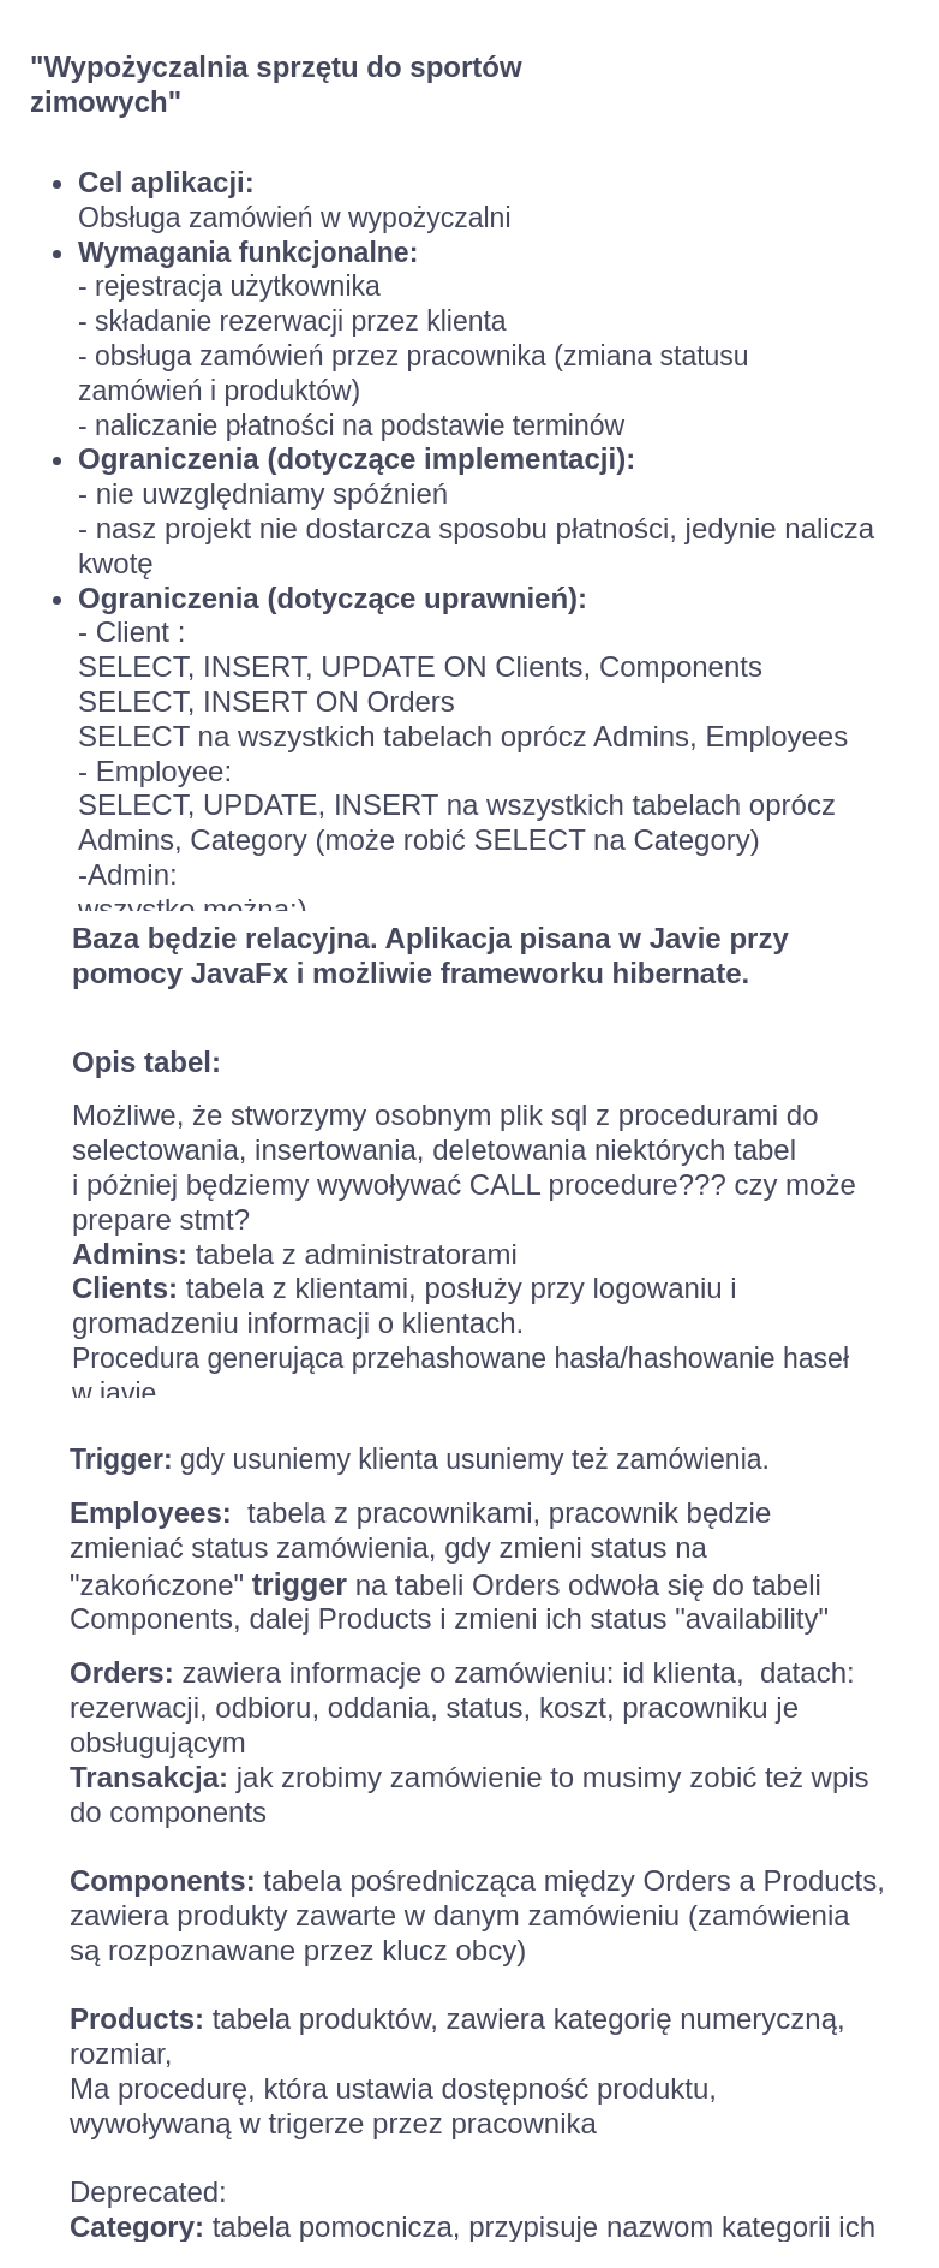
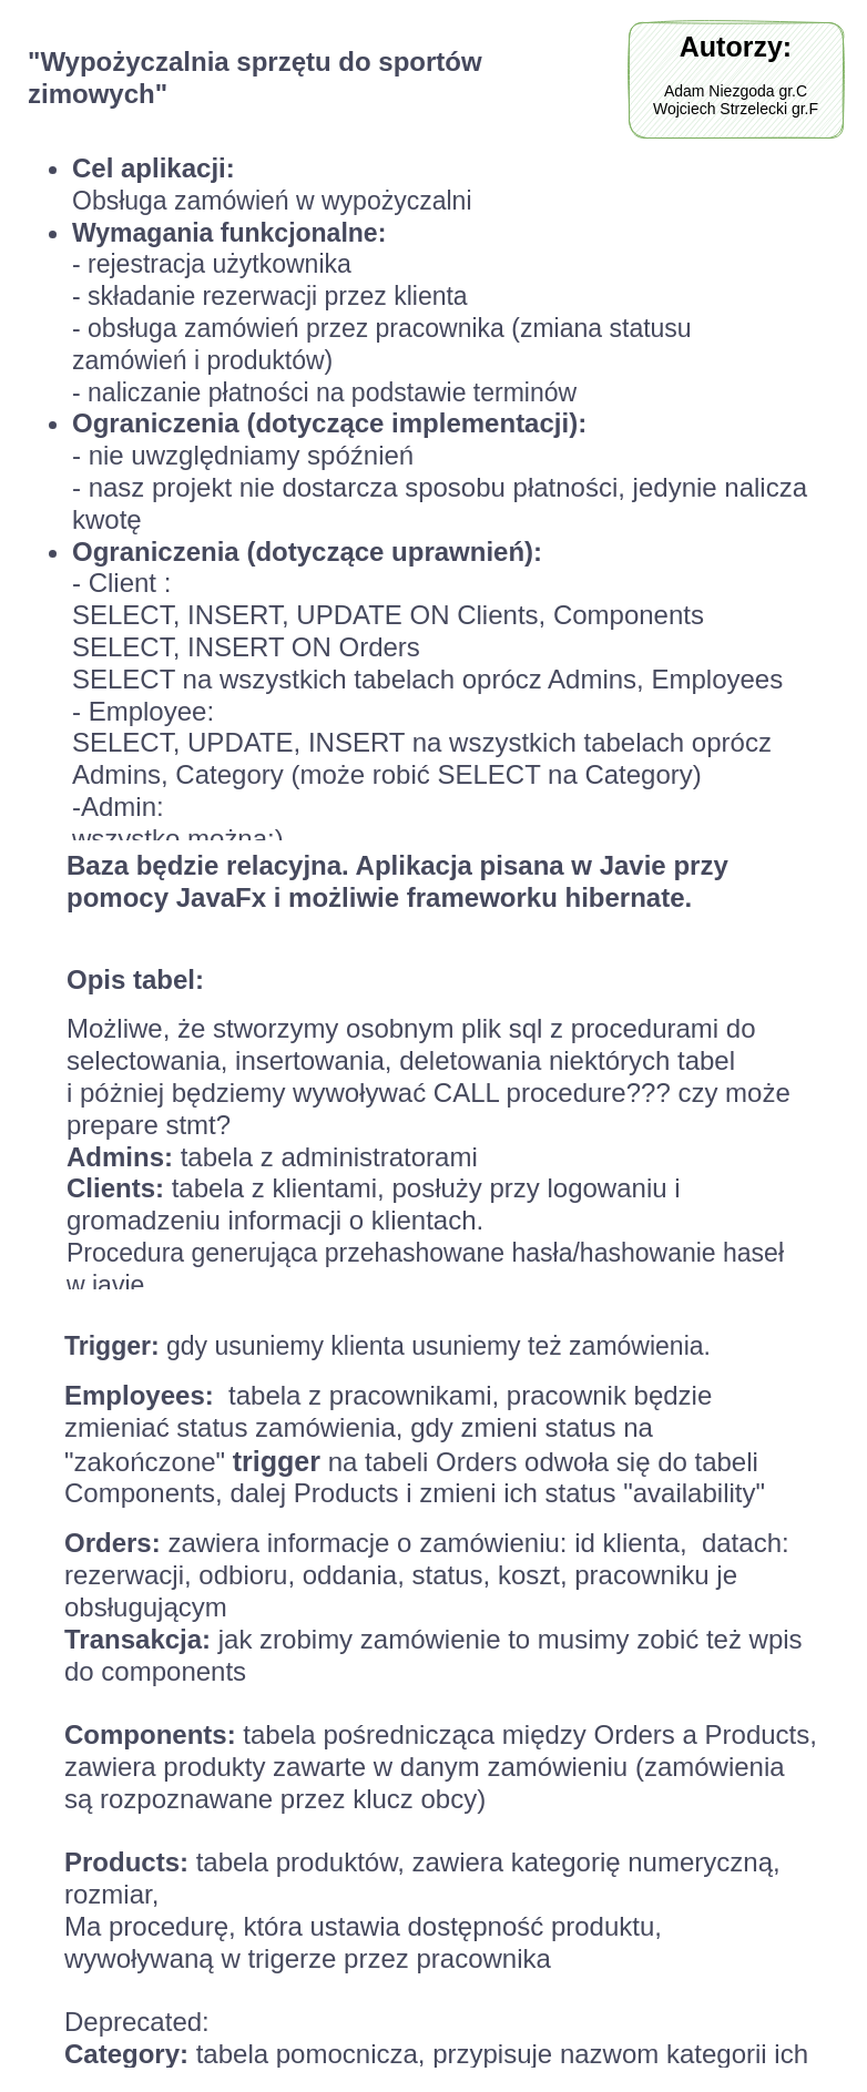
  <mxCell id="0" />
  <mxCell id="1" parent="0" />
+ <mxCell id="2" value="&lt;h1 style=&quot;font-size: 25px&quot;&gt;&lt;font style=&quot;font-size: 25px&quot;&gt;Autorzy:&lt;/font&gt;&lt;/h1&gt;&lt;div style=&quot;font-size: 14px&quot;&gt;&lt;font style=&quot;font-size: 14px&quot;&gt;Adam Niezgoda gr.C&lt;/font&gt;&lt;/div&gt;&lt;div style=&quot;font-size: 14px&quot;&gt;&lt;font style=&quot;font-size: 14px&quot;&gt;Wojciech Strzelecki gr.F&lt;/font&gt;&lt;/div&gt;" style="text;html=1;strokeColor=#82b366;fillColor=#d5e8d4;spacing=5;spacingTop=-20;whiteSpace=wrap;overflow=hidden;align=center;sketch=1;rounded=1;" parent="1" vertex="1"><mxGeometry x="567" y="20" width="193" height="104" as="geometry" /></mxCell>
  <mxCell id="3" value="&lt;h1&gt;&quot;Wypożyczalnia sprzętu do sportów zimowych&quot;&lt;/h1&gt;" style="text;html=1;strokeColor=none;fillColor=none;spacing=5;spacingTop=-20;whiteSpace=wrap;overflow=hidden;fontColor=#46495D;sketch=1;rounded=1;" parent="1" vertex="1"><mxGeometry x="20" y="35.5" width="433" height="73" as="geometry" /></mxCell>
  <mxCell id="4" value="&lt;h1&gt;&lt;ul&gt;&lt;li style=&quot;font-size: 24px&quot;&gt;Cel aplikacji:&lt;br&gt;&lt;span style=&quot;font-weight: normal&quot;&gt;&lt;font style=&quot;font-size: 23px&quot;&gt;Obsługa zamówień w wypożyczalni&lt;/font&gt;&lt;/span&gt;&lt;/li&gt;&lt;li style=&quot;font-size: 24px&quot;&gt;&lt;font style=&quot;font-size: 23px&quot;&gt;Wymagania funkcjonalne:&amp;nbsp;&lt;br&gt;&lt;span style=&quot;font-weight: 400&quot;&gt;- rejestracja użytkownika&lt;br&gt;- składanie rezerwacji przez klienta&lt;br&gt;- obsługa zamówień przez pracownika (zmiana statusu zamówień i produktów)&lt;br&gt;- naliczanie płatności na podstawie terminów&lt;/span&gt;&lt;/font&gt;&lt;/li&gt;&lt;li style=&quot;font-size: 24px&quot;&gt;Ograniczenia (dotyczące implementacji):&lt;br&gt;&lt;span style=&quot;font-weight: normal&quot;&gt;- nie uwzględniamy spóźnień&lt;br&gt;- nasz projekt nie dostarcza sposobu płatności, jedynie nalicza kwotę&lt;/span&gt;&lt;br&gt;&lt;/li&gt;&lt;li&gt;Ograniczenia (dotyczące uprawnień):&lt;br&gt;&lt;span style=&quot;font-weight: normal&quot;&gt;- Client : &lt;br&gt;&lt;span class=&quot;pl-k&quot; style=&quot;font-size: 24px&quot;&gt;SELECT&lt;/span&gt;, INSERT, &lt;span class=&quot;pl-k&quot; style=&quot;font-size: 24px&quot;&gt;UPDATE ON Clients, Components&lt;br&gt;SELECT, INSERT ON Orders&lt;br&gt;&lt;/span&gt;SELECT na wszystkich tabelach oprócz Admins, Employees&lt;br&gt;&lt;font style=&quot;font-size: 24px&quot;&gt;- Employee: &lt;/font&gt;&lt;br&gt;SELECT, UPDATE, INSERT na wszystkich tabelach oprócz Admins, Category (może robić SELECT na Category)&lt;br&gt;-Admin:&lt;/span&gt;&amp;nbsp;&lt;br&gt;&lt;span style=&quot;font-weight: normal&quot;&gt;wszystko można:)&lt;/span&gt;&lt;/li&gt;&lt;/ul&gt;&lt;/h1&gt;" style="text;html=1;strokeColor=none;fillColor=none;spacing=5;spacingTop=-20;whiteSpace=wrap;overflow=hidden;fontColor=#46495D;sketch=1;rounded=1;" parent="1" vertex="1"><mxGeometry x="20" y="124" width="713" height="634" as="geometry" /></mxCell>
  <mxCell id="5" value="&lt;h1&gt;&lt;font style=&quot;font-size: 24px&quot;&gt;Baza będzie relacyjna. Aplikacja pisana w Javie przy pomocy JavaFx i możliwie frameworku hibernate.&lt;/font&gt;&lt;/h1&gt;&lt;h1&gt;&lt;font style=&quot;font-size: 24px&quot;&gt;&lt;br&gt;Opis tabel:&lt;br&gt;&lt;/font&gt;&lt;/h1&gt;&lt;div style=&quot;font-size: 24px&quot;&gt;&lt;font style=&quot;font-size: 24px&quot;&gt;Możliwe, że stworzymy osobnym plik sql z procedurami do selectowania, insertowania, deletowania niektórych tabel&amp;nbsp;&lt;/font&gt;&lt;/div&gt;&lt;div style=&quot;font-size: 24px&quot;&gt;&lt;font style=&quot;font-size: 24px&quot;&gt;i póżniej będziemy wywoływać CALL procedure??? czy może prepare stmt?&lt;/font&gt;&lt;/div&gt;&lt;div style=&quot;font-size: 24px&quot;&gt;&lt;font style=&quot;font-size: 24px&quot;&gt;&lt;b&gt;Admins:&lt;/b&gt; tabela z administratorami&lt;/font&gt;&lt;/div&gt;&lt;div style=&quot;font-size: 24px&quot;&gt;&lt;font style=&quot;font-size: 24px&quot;&gt;&lt;b&gt;Clients:&lt;/b&gt; tabela z klientami, posłuży przy logowaniu i gromadzeniu informacji o klientach.&lt;/font&gt;&lt;/div&gt;&lt;div style=&quot;font-size: 24px&quot;&gt;&lt;span style=&quot;font-size: 23px&quot;&gt;Procedura generująca przehashowane hasła/hashowanie haseł&lt;/span&gt;&lt;/div&gt;&lt;div style=&quot;font-size: 24px&quot;&gt;&lt;span style=&quot;font-size: 23px&quot;&gt;w javie.&lt;/span&gt;&lt;/div&gt;&lt;div style=&quot;font-size: 24px&quot;&gt;&lt;br&gt;&lt;/div&gt;&lt;div style=&quot;font-size: 24px&quot;&gt;&lt;br&gt;&lt;/div&gt;" style="text;html=1;strokeColor=none;fillColor=none;spacing=5;spacingTop=-20;whiteSpace=wrap;overflow=hidden;fontColor=#46495D;sketch=1;rounded=1;" parent="1" vertex="1"><mxGeometry x="55" y="761" width="679" height="402" as="geometry" /></mxCell>
  <mxCell id="6" value="&lt;h1 style=&quot;font-size: 23px&quot;&gt;&lt;b&gt;Trigger: &lt;/b&gt;&lt;span style=&quot;font-weight: normal&quot;&gt;gdy usuniemy klienta usuniemy też zamówienia.&lt;/span&gt;&lt;br&gt;&lt;/h1&gt;&lt;h1&gt;&lt;b&gt;Employees:&amp;nbsp;&lt;/b&gt;&lt;span style=&quot;font-weight: 400&quot;&gt;&amp;nbsp;tabela z pracownikami, pracownik będzie zmieniać status zamówienia, gdy zmieni status na &quot;zakończone&quot; &lt;/span&gt;&lt;font style=&quot;font-size: 25px&quot;&gt;trigger&lt;/font&gt;&lt;span style=&quot;font-weight: 400&quot;&gt; na tabeli Orders odwoła się do tabeli Components, dalej Products i zmieni ich status &quot;availability&quot;&lt;/span&gt;&lt;br&gt;&lt;/h1&gt;&lt;div&gt;&lt;font style=&quot;font-size: 24px&quot;&gt;&lt;b&gt;Orders: &lt;/b&gt;zawiera informacje o zamówieniu: id klienta,&amp;nbsp; datach: rezerwacji, odbioru, oddania, status, koszt, pracowniku je obsługującym&lt;/font&gt;&lt;/div&gt;&lt;div&gt;&lt;font style=&quot;font-size: 24px&quot;&gt;&lt;b&gt;Transakcja:&lt;/b&gt; jak zrobimy zamówienie to musimy zobić też wpis do components&lt;/font&gt;&lt;/div&gt;&lt;div&gt;&lt;b style=&quot;font-size: 24px&quot;&gt;&lt;br&gt;&lt;/b&gt;&lt;/div&gt;&lt;div&gt;&lt;b style=&quot;font-size: 24px&quot;&gt;Components: &lt;/b&gt;&lt;span style=&quot;font-size: 24px&quot;&gt;tabela pośrednicząca między Orders a Products, zawiera produkty zawarte w danym zamówieniu (zamówienia są rozpoznawane przez klucz obcy)&lt;/span&gt;&lt;/div&gt;&lt;div&gt;&lt;b style=&quot;font-size: 24px&quot;&gt;&lt;br&gt;&lt;/b&gt;&lt;/div&gt;&lt;div&gt;&lt;b style=&quot;font-size: 24px&quot;&gt;Products: &lt;/b&gt;&lt;span style=&quot;font-size: 24px&quot;&gt;tabela produktów, zawiera kategorię numeryczną, rozmiar,&amp;nbsp;&lt;/span&gt;&lt;/div&gt;&lt;div&gt;&lt;span style=&quot;font-size: 24px&quot;&gt;Ma procedurę, która ustawia dostępność produktu, wywoływaną w trigerze przez pracownika&lt;/span&gt;&lt;/div&gt;&lt;div&gt;&lt;span style=&quot;font-size: 24px&quot;&gt;&lt;br&gt;&lt;/span&gt;&lt;/div&gt;&lt;div&gt;&lt;span style=&quot;font-size: 24px&quot;&gt;Deprecated:&lt;/span&gt;&lt;/div&gt;&lt;div&gt;&lt;b style=&quot;font-size: 24px&quot;&gt;Category:&lt;/b&gt;&lt;span style=&quot;font-size: 24px&quot;&gt; tabela pomocnicza,&lt;/span&gt;&lt;b style=&quot;font-size: 24px&quot;&gt;&amp;nbsp;&lt;/b&gt;&lt;span style=&quot;font-size: 24px&quot;&gt;przypisuje nazwom kategorii ich numer&lt;/span&gt;&lt;/div&gt;&lt;div&gt;&lt;span style=&quot;font-size: 24px&quot;&gt;&amp;nbsp;&lt;/span&gt;&lt;/div&gt;" style="text;html=1;strokeColor=none;fillColor=none;spacing=5;spacingTop=-20;whiteSpace=wrap;overflow=hidden;fontColor=#46495D;sketch=1;rounded=1;" parent="1" vertex="1"><mxGeometry x="53" y="1196" width="687" height="669" as="geometry" /></mxCell>
